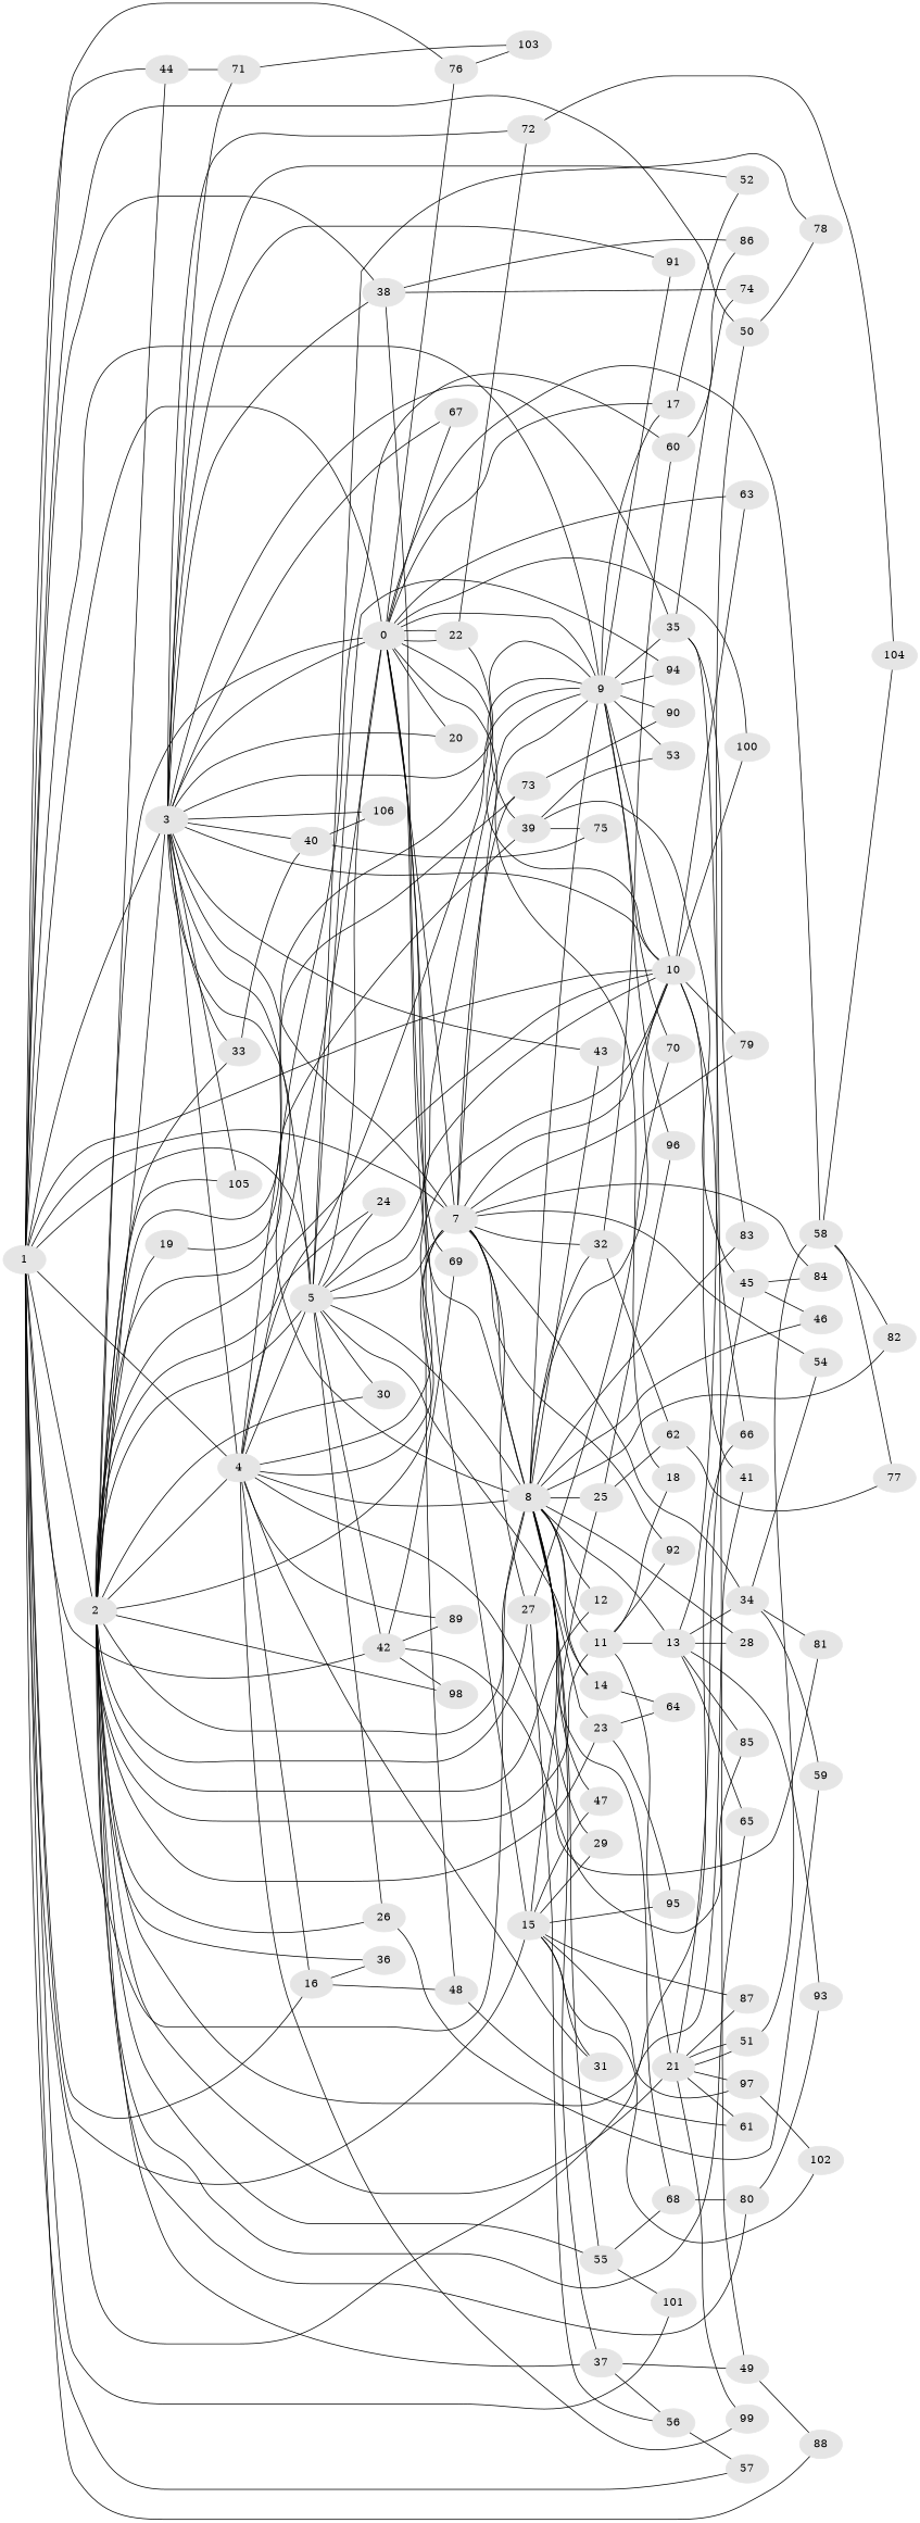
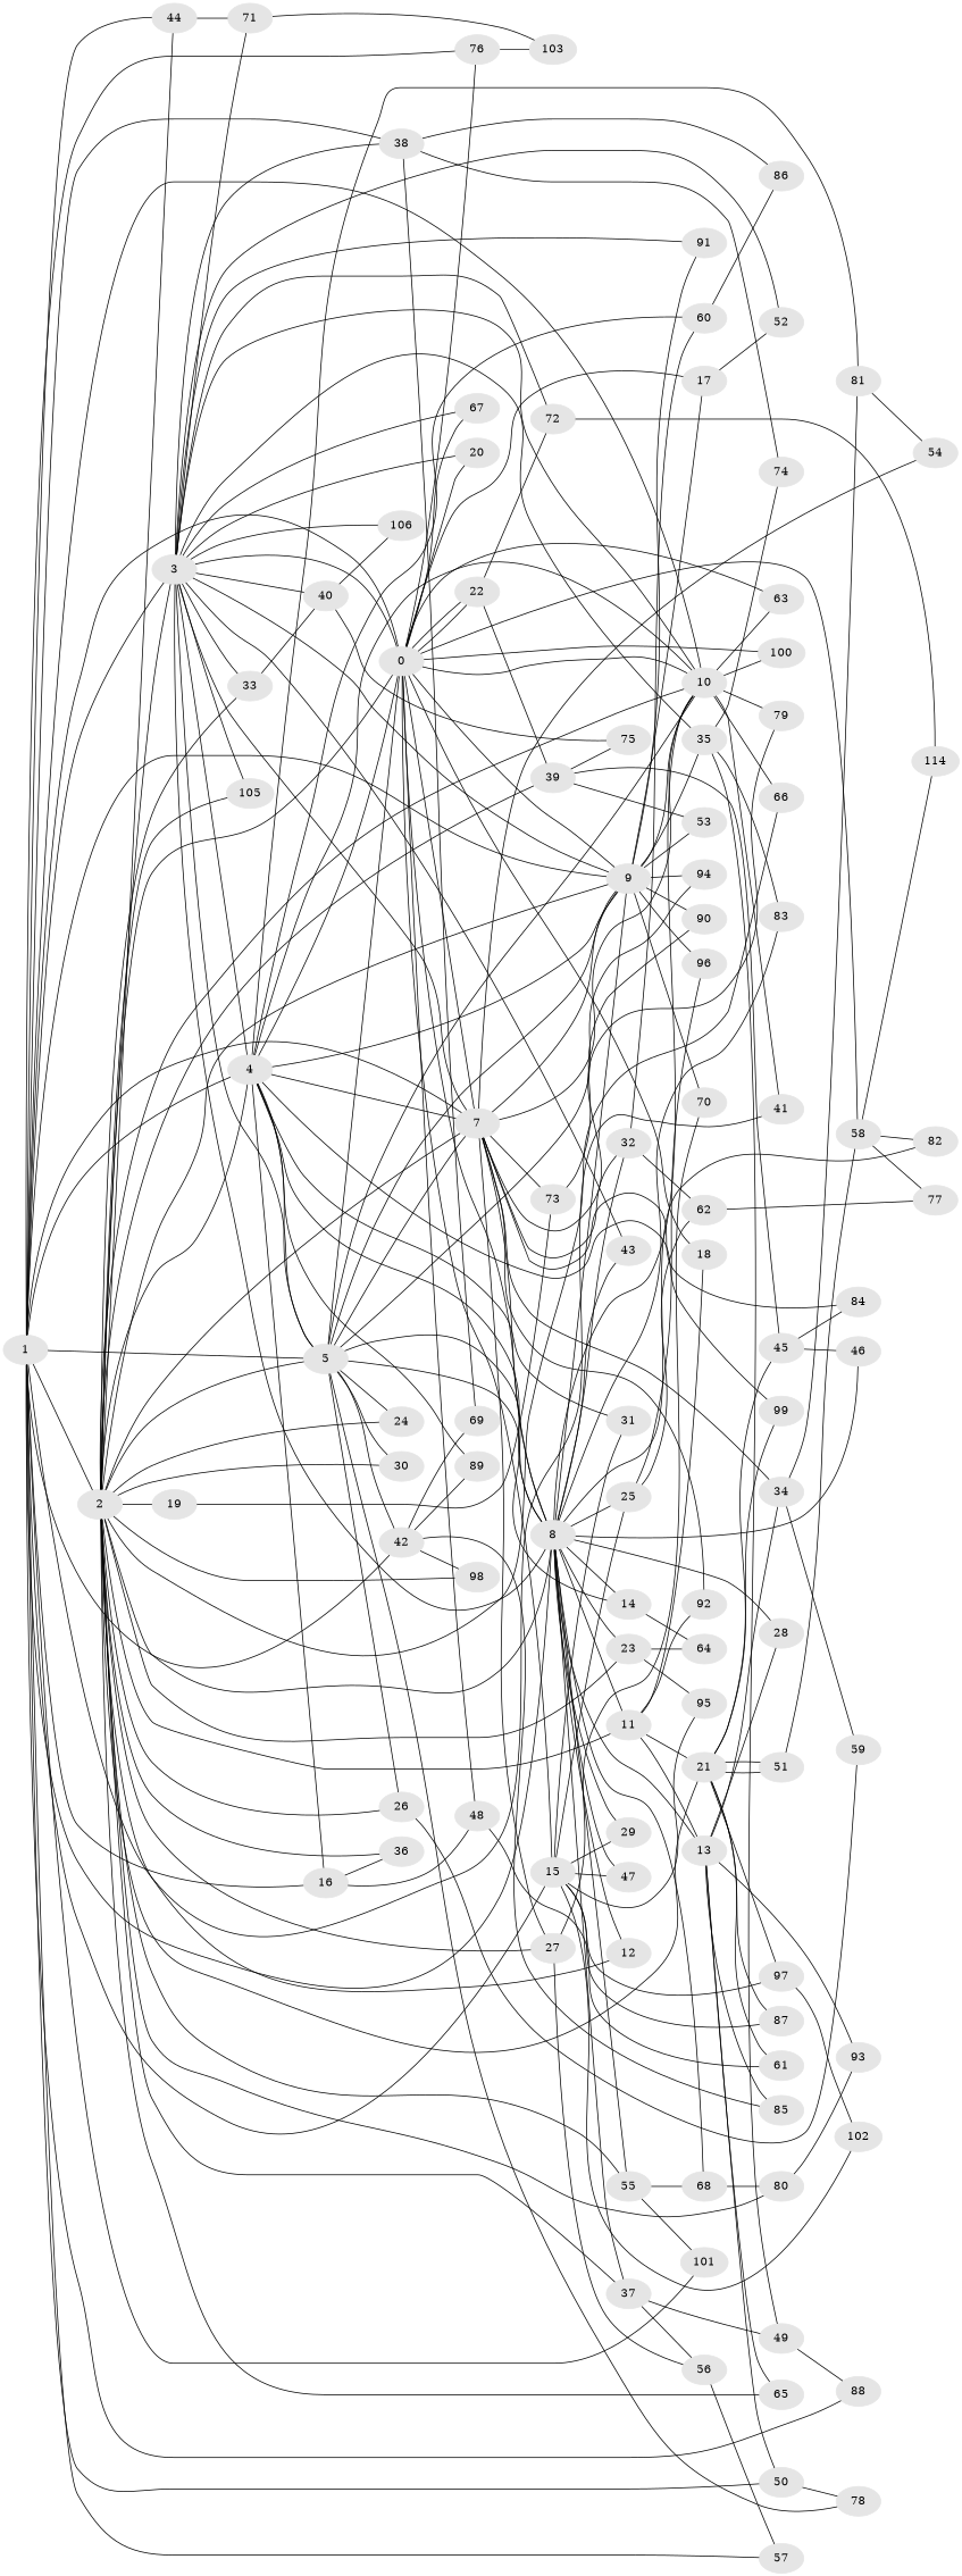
  graph {
    rankdir=LR
    node [color=gray90 style=filled]
    1
    2
    3
    4
    5
    n6 [label=0]
    7
    8
    9
    10
    15
    16
    38
    41
    42
    44
    50
    57
    76
    88
    101
    11
    12
    19
    21
    23
    24
    26
    27
    30
    33
    36
    37
    39
    55
    65
    66
    80
    98
    105
    20
    35
    40
    43
    52
    67
    71
    72
    91
    106
    31
    60
    81
    89
    99
    14
    78
    94
    17
    18
    22
    48
    58
    63
    100
    32
    34
    54
    73
    79
    84
    92
    13
    25
    28
    29
    46
    47
    68
    82
    83
    53
    70
    90
    96
    87
    95
    97
    102
    74
    69
    86
    85
    103
    45
    51
    61
    64
    59
    56
    49
    75
    93
-   104
+   104 [label=114]
    77
    62
    1 -- 2
    1 -- 3
    1 -- 4
    1 -- 5
    1 -- n6
    1 -- 7
    1 -- 8
    1 -- 9
    1 -- 10
    1 -- 15
    1 -- 16
    1 -- 38
    1 -- 41
    1 -- 42
    1 -- 44
    1 -- 50
    1 -- 57
    1 -- 76
    1 -- 88
    1 -- 101
    2 -- 3
    2 -- 4
    2 -- 5
    2 -- n6
    2 -- 7
    2 -- 8
    2 -- 9
    2 -- 10
    2 -- 44
    2 -- 11
    2 -- 12
    2 -- 19
    2 -- 21
    2 -- 23
    2 -- 24
    2 -- 26
    2 -- 27
    2 -- 30
    2 -- 33
    2 -- 36
    2 -- 37
    2 -- 39
    2 -- 55
    2 -- 65
    2 -- 66
    2 -- 80
    2 -- 98
    2 -- 105
    3 -- 4
    3 -- 5
    3 -- n6
    3 -- 7
    3 -- 8
    3 -- 9
    3 -- 10
    3 -- 38
    3 -- 33
    3 -- 105
    3 -- 20
    3 -- 35
    3 -- 40
    3 -- 43
    3 -- 52
    3 -- 67
    3 -- 71
    3 -- 72
    3 -- 91
    3 -- 106
    4 -- 5
    4 -- n6
    4 -- 7
    4 -- 8
    4 -- 9
    4 -- 10
    4 -- 16
    4 -- 31
    4 -- 60
    4 -- 81
    4 -- 89
    4 -- 99
    5 -- n6
    5 -- 7
    5 -- 8
    5 -- 9
    5 -- 10
    5 -- 42
    5 -- 24
    5 -- 26
    5 -- 30
    5 -- 14
    5 -- 78
    5 -- 94
    n6 -- 7
    n6 -- 8
    n6 -- 9
    n6 -- 10
    n6 -- 15
    n6 -- 76
    n6 -- 20
    n6 -- 67
    n6 -- 17
    n6 -- 18
    n6 -- 22
    n6 -- 22
    n6 -- 48
    n6 -- 58
    n6 -- 63
    n6 -- 100
    7 -- 8
    7 -- 9
    7 -- 10
    7 -- 27
    7 -- 32
    7 -- 34
    7 -- 54
    7 -- 73
    7 -- 79
    7 -- 84
    7 -- 92
    8 -- 9
    8 -- 10
    8 -- 11
    8 -- 12
    8 -- 23
    8 -- 37
    8 -- 55
    8 -- 43
    8 -- 14
    8 -- 32
    8 -- 13
    8 -- 25
    8 -- 28
    8 -- 29
    8 -- 46
    8 -- 47
    8 -- 68
    8 -- 82
    8 -- 83
    9 -- 10
    9 -- 35
    9 -- 91
    9 -- 94
    9 -- 17
    9 -- 53
    9 -- 70
    9 -- 90
    9 -- 96
    10 -- 41
    10 -- 66
    10 -- 63
    10 -- 100
    10 -- 79
    15 -- 31
    15 -- 25
    15 -- 29
    15 -- 47
    15 -- 87
    15 -- 95
    15 -- 97
    15 -- 102
    16 -- 36
    16 -- 48
    38 -- 74
    38 -- 69
    38 -- 86
    42 -- 98
    42 -- 89
    42 -- 69
    42 -- 85
    44 -- 71
    50 -- 78
    76 -- 103
    11 -- 21
    11 -- 18
    11 -- 92
    11 -- 13
    19 -- 73
    21 -- 99
    21 -- 87
    21 -- 97
    21 -- 45
    21 -- 51
    21 -- 51
    21 -- 61
    23 -- 95
    23 -- 64
    26 -- 59
    27 -- 70
    27 -- 56
    33 -- 40
    37 -- 56
    37 -- 49
    39 -- 53
    39 -- 45
    39 -- 75
    55 -- 101
    55 -- 68
    80 -- 93
    35 -- 83
    35 -- 74
    35 -- 49
    40 -- 106
    40 -- 75
    71 -- 103
    72 -- 104
    60 -- 86
    14 -- 64
    17 -- 52
    22 -- 39
    22 -- 72
    48 -- 61
    58 -- 82
    58 -- 104
    58 -- 77
    32 -- 60
    32 -- 62
    34 -- 81
-   34 -- 54
+   81 -- 54
    34 -- 59
    73 -- 90
    13 -- 50
    13 -- 65
    13 -- 34
    13 -- 28
    13 -- 85
    13 -- 93
    25 -- 96
    25 -- 62
    68 -- 80
    97 -- 102
    45 -- 84
    45 -- 46
    51 -- 58
    56 -- 57
    49 -- 88
    62 -- 77
  }
